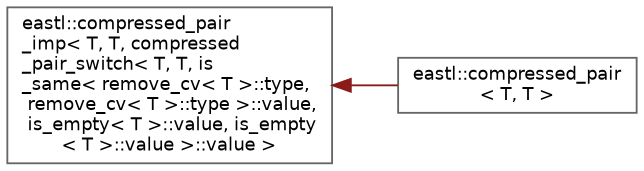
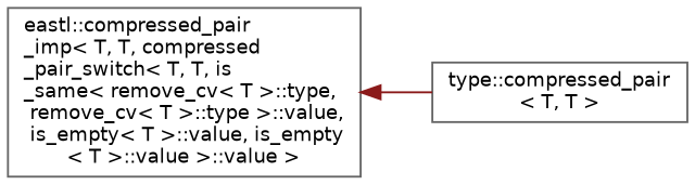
  digraph {
    rankdir=LR
    node [color=grey40 fillcolor=white fontname=Helvetica fontsize=10 shape=box style=filled]
    n1 [height=0.2 label="eastl::compressed_pair\l_imp\< T, T, compressed\l_pair_switch\< T, T, is\l_same\< remove_cv\< T \>::type,\l remove_cv\< T \>::type \>::value,\l is_empty\< T \>::value, is_empty\l\< T \>::value \>::value \>" width=0.4]
-   n2 [height=0.2 label="eastl::compressed_pair\l\< T, T \>" width=0.4]
+   n2 [height=0.2 label="type::compressed_pair\l\< T, T \>" width=0.4]
    n1 -> n2 [color=firebrick4 dir=back fontname=Helvetica fontsize=10 labelfontname=Helvetica labelfontsize=10 style=solid]
  }
